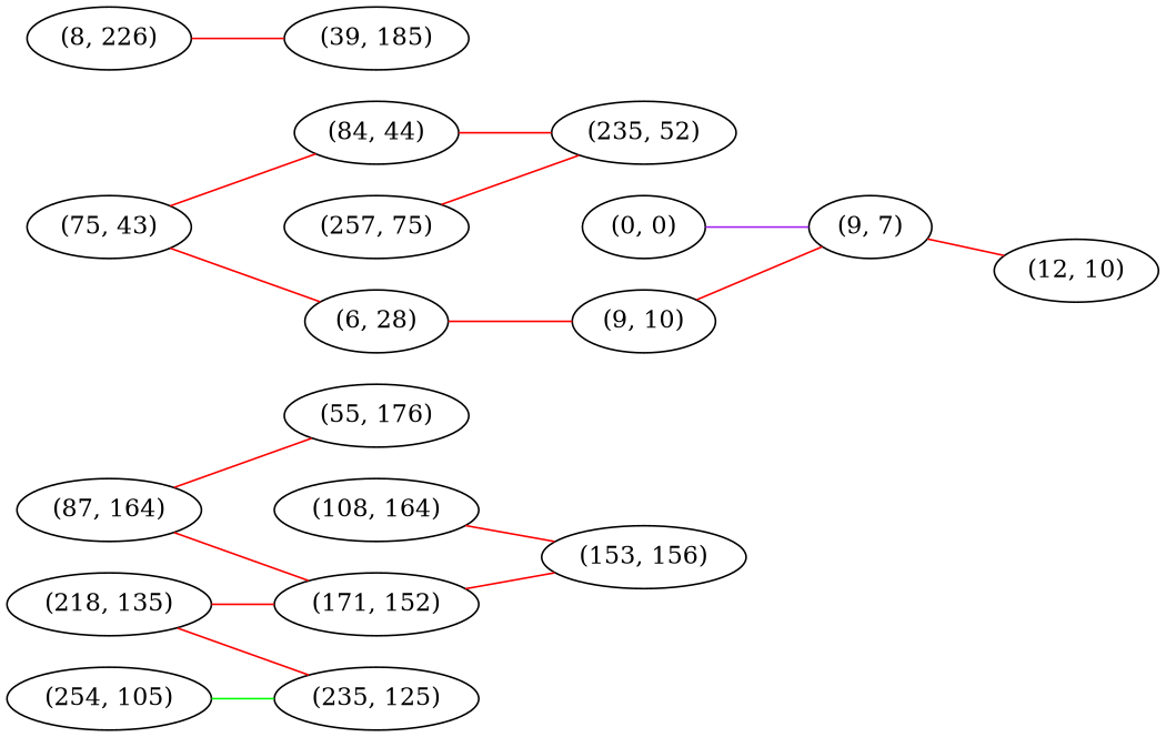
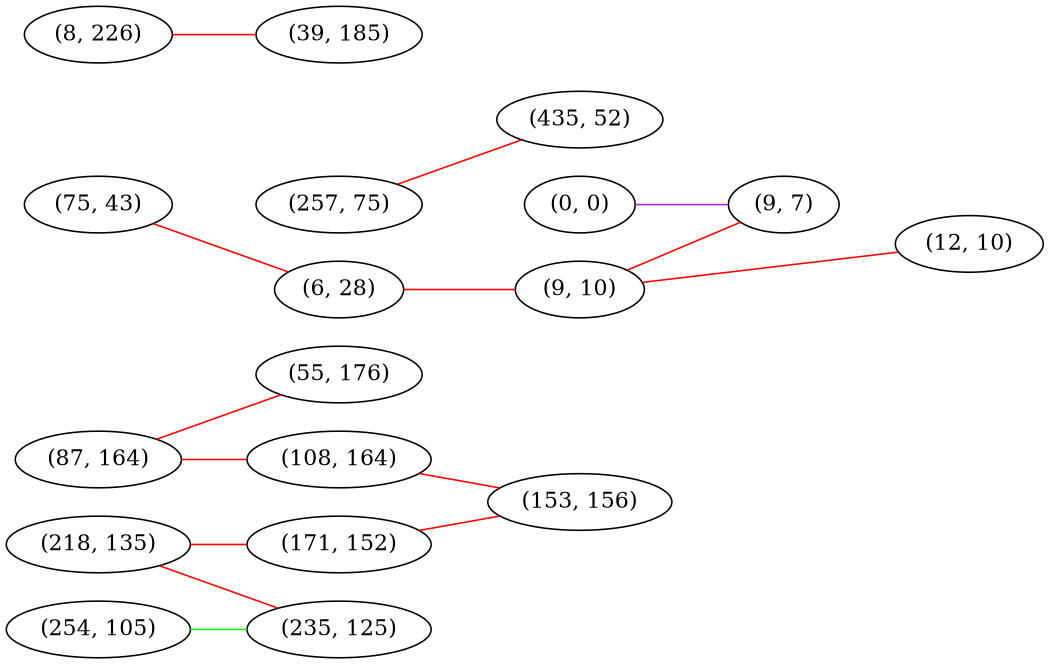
  graph {
    rankdir=LR
    edge [color=red weight=1]
    "(87, 164)"
    "(55, 176)"
    "(108, 164)"
    "(153, 156)"
    n5 [label="(75, 43)"]
-   "(84, 44)"
    "(6, 28)"
-   "(235, 52)"
+   "(235, 52)" [label="(435, 52)"]
    "(9, 10)"
    "(257, 75)"
    "(254, 105)"
    "(235, 125)"
    "(8, 226)"
    "(39, 185)"
    "(9, 7)"
    "(12, 10)"
    "(0, 0)"
    "(218, 135)"
    "(171, 152)"
    "(87, 164)" -- "(55, 176)"
-   "(87, 164)" -- "(171, 152)"
+   "(87, 164)" -- "(108, 164)"
    "(108, 164)" -- "(153, 156)"
-   n5 -- "(84, 44)"
    n5 -- "(6, 28)"
-   "(84, 44)" -- "(235, 52)"
    "(6, 28)" -- "(9, 10)"
    "(9, 10)" -- "(9, 7)"
-   "(9, 7)" -- "(12, 10)"
+   "(9, 10)" -- "(12, 10)"
    "(257, 75)" -- "(235, 52)"
    "(254, 105)" -- "(235, 125)" [color=green weight=2]
    "(8, 226)" -- "(39, 185)"
    "(0, 0)" -- "(9, 7)" [color=purple weight=4]
    "(218, 135)" -- "(235, 125)"
    "(218, 135)" -- "(171, 152)"
    "(171, 152)" -- "(153, 156)"
  }
